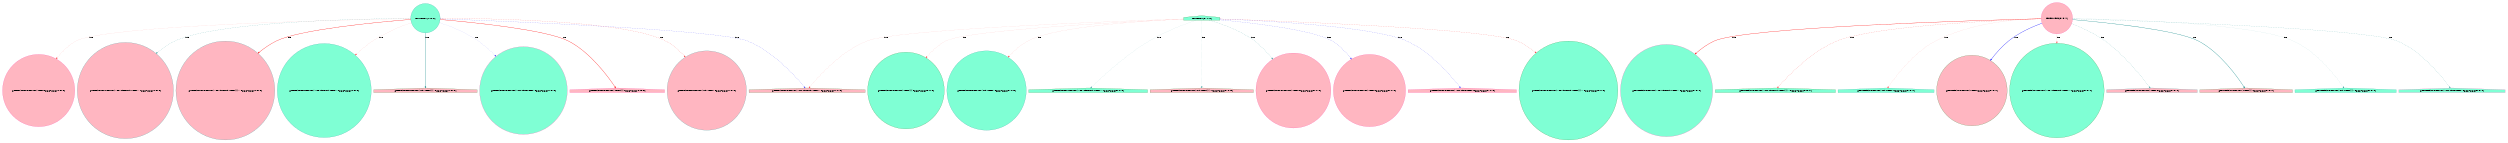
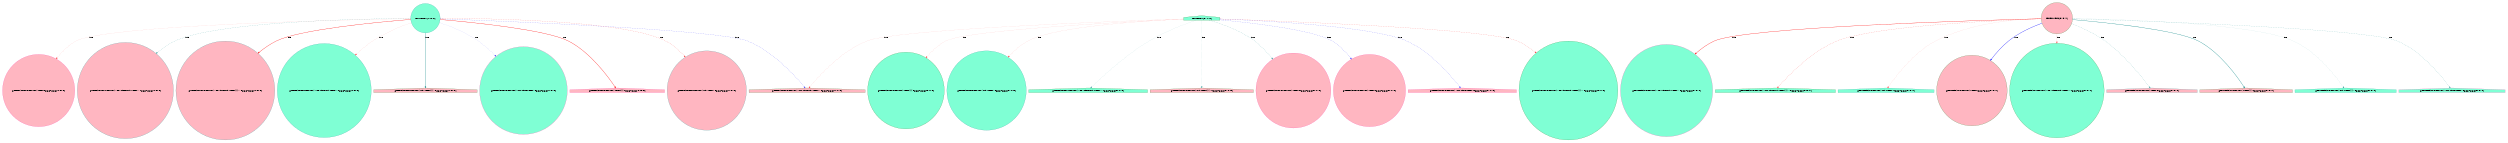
  digraph {
    fontname=Lato
    node [fillcolor=lightpink shape=circle style=filled color=darkgreen fontname=Lato]
    edge [style=dotted color=red fontname=Lato]
    n1 [label="@Header(name=\"a\",cf=\"uon\") ABean a@@@2@@@['1', '0', '0']" color=deeppink]
    n2 [fillcolor=aquamarine label="beanHeaders['0', '1', '0']" shape=house]
    n3 [fillcolor=aquamarine label="@Header(name=\"b\",cf=\"uon\") ABean(((((( b@@@2@@@['0', '1', '0']"]
    n4 [fillcolor=aquamarine label="@Header(name=\"c\",cf=\"uon\") List<ABean> c@@@2@@@['0', '1', '0']" color=teal]
    n5 [fillcolor=aquamarine label="@Header(name=\"h\",cf=\"uon\") Map<Integer,List<ABean>> h@@@2@@@['0', '1', '0']" shape=house]
    n6 [label="@Header(name=\"d\",cf=\"uon\") List<ABean((((((> d@@@2@@@['0', '1', '0']" shape=house]
    n7 [label="@Header(name=\"f\",cf=\"uon\") Map<String,List<ABean>> f@@@2@@@['1', '1', '0']" shape=house]
    n8 [label="@Header(name=\"an\",cf=\"uon\") ABean an@@@2@@@['0', '1', '0']" color=deeppink]
    n9 [label="@Header(name=\"a\",cf=\"uon\") ABean a@@@2@@@['0', '1', '0']" color=deeppink]
    n10 [label="@Header(name=\"e\",cf=\"uon\") Map<String,ABean> e@@@2@@@['0', '1', '0']" shape=house color=deeppink]
    n11 [fillcolor=aquamarine label="@Header(name=\"g\",cf=\"uon\") Map<String,List<ABean((((((>> g@@@2@@@['0', '1', '0']"]
    n12 [fillcolor=aquamarine label="@FormData(n=\"f\",cf=\"uon\") Map<String,List<ABean>> f@@@2@@@['0', '0', '1']" color=deeppink]
    n13 [fillcolor=aquamarine label="@FormData(n=\"g\",cf=\"uon\") Map<String,List<ABean((((((>> g@@@2@@@['0', '0', '1']" shape=house]
    n14 [label="@Header(name=\"h\",cf=\"uon\") Map<Integer,List<ABean>> h@@@2@@@['1', '0', '0']" color=teal]
    n15 [label="@Header(name=\"g\",cf=\"uon\") Map<String,List<ABean((((((>> g@@@2@@@['1', '0', '0']" color=teal]
    n16 [fillcolor=aquamarine label="@FormData(n=\"c\",cf=\"uon\") List<ABean> c@@@2@@@['0', '0', '1']" shape=house color=teal]
    n17 [label="@FormData(n=\"a\",cf=\"uon\") ABean a@@@2@@@['0', '0', '1']"]
    n18 [fillcolor=aquamarine label="@Header(name=\"f\",cf=\"uon\") Map<String,List<ABean>> f@@@2@@@['1', '0', '0']" color=teal]
    n19 [label="@Header(name=\"d\",cf=\"uon\") List<ABean((((((> d@@@2@@@['1', '0', '0']" shape=house]
    n20 [fillcolor=aquamarine label="beanHeaders['1', '0', '0']" color=teal]
    n21 [fillcolor=aquamarine label="@Header(name=\"e\",cf=\"uon\") Map<String,ABean> e@@@2@@@['1', '0', '0']" color=deeppink]
    n22 [label="@Header(name=\"b\",cf=\"uon\") ABean(((((( b@@@2@@@['1', '0', '0']" shape=house color=deeppink]
    n23 [label="@Header(name=\"c\",cf=\"uon\") List<ABean> c@@@2@@@['1', '0', '0']" color=teal]
    n24 [fillcolor=aquamarine label="@FormData(n=\"h\",cf=\"uon\") Map<Integer,List<ABean>> h@@@2@@@['0', '0', '1']"]
    n25 [label="@FormData(n=\"an\",cf=\"uon\") ABean an@@@2@@@['0', '0', '1']" shape=house color=teal]
-   n26 [label="beanFormData['0', '0', '1']" color=deeppink]
+   n26 [label="beanFormData['0', '0', '1']"]
    n27 [label="@FormData(n=\"b\",cf=\"uon\") ABean(((((( b@@@2@@@['0', '0', '1']" shape=house]
    n28 [fillcolor=aquamarine label="@FormData(n=\"d\",cf=\"uon\") List<ABean((((((> d@@@2@@@['0', '0', '1']" shape=house color=teal]
    n29 [fillcolor=aquamarine label="@FormData(n=\"e\",cf=\"uon\") Map<String,ABean> e@@@2@@@['0', '0', '1']" shape=house color=deeppink]
    n2 -> n3 [label=true]
    n2 -> n4 [label=true]
    n2 -> n5 [label=true color=teal]
    n2 -> n6 [label=true color=teal]
    n2 -> n7 [label=true]
    n2 -> n8 [label=true style=dashed color=teal]
    n2 -> n9 [label=true style=dashed color=blue]
    n2 -> n10 [label=true style=dashed color=blue]
    n2 -> n11 [label=true style=dashed]
    n20 -> n1 [label=true]
    n20 -> n7 [label=true style=dashed color=blue]
    n20 -> n14 [label=true style=dashed color=teal]
    n20 -> n15 [label=true style=bold]
    n20 -> n18 [label=true]
    n20 -> n19 [label=true style=bold color=teal]
    n20 -> n21 [label=true color=blue]
    n20 -> n22 [label=true style=bold]
    n20 -> n23 [label=true style=dashed]
    n26 -> n12 [label=true style=bold]
    n26 -> n13 [label=true style=dashed]
    n26 -> n16 [label=true]
    n26 -> n17 [label=true style=bold color=blue]
    n26 -> n24 [label=true]
    n26 -> n25 [label=true style=dashed color=teal]
    n26 -> n27 [label=true style=bold color=teal]
    n26 -> n28 [label=true color=teal]
    n26 -> n29 [label=true style=dashed color=teal]
  }
